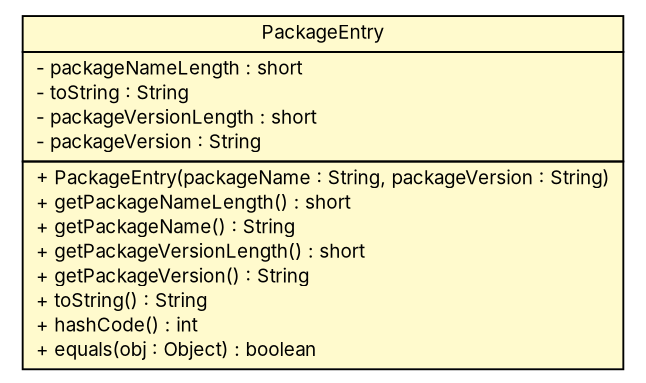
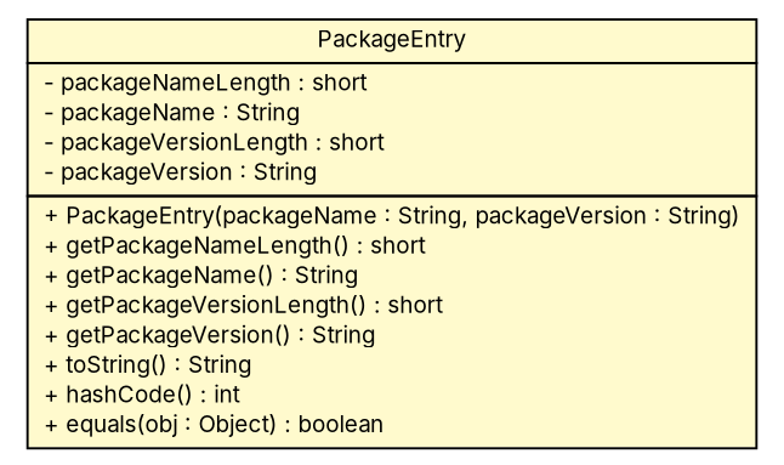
  digraph {
    nodesep=0.25
    ranksep=0.5
    fontname=Inter
-   n1 [fontcolor=black fontname=Inter fontsize=10.0 label=<<table title="org.ietf.nea.pa.attribute.util.PackageEntry" border="0" cellborder="1" cellspacing="0" cellpadding="2" port="p" bgcolor="lemonChiffon" href="./PackageEntry.html"> 		<tr><td><table border="0" cellspacing="0" cellpadding="1"> <tr><td align="center" balign="center"> PackageEntry </td></tr> 		</table></td></tr> 		<tr><td><table border="0" cellspacing="0" cellpadding="1"> <tr><td align="left" balign="left"> - packageNameLength : short </td></tr> <tr><td align="left" balign="left"> - toString : String </td></tr> <tr><td align="left" balign="left"> - packageVersionLength : short </td></tr> <tr><td align="left" balign="left"> - packageVersion : String </td></tr> 		</table></td></tr> 		<tr><td><table border="0" cellspacing="0" cellpadding="1"> <tr><td align="left" balign="left"> + PackageEntry(packageName : String, packageVersion : String) </td></tr> <tr><td align="left" balign="left"> + getPackageNameLength() : short </td></tr> <tr><td align="left" balign="left"> + getPackageName() : String </td></tr> <tr><td align="left" balign="left"> + getPackageVersionLength() : short </td></tr> <tr><td align="left" balign="left"> + getPackageVersion() : String </td></tr> <tr><td align="left" balign="left"> + toString() : String </td></tr> <tr><td align="left" balign="left"> + hashCode() : int </td></tr> <tr><td align="left" balign="left"> + equals(obj : Object) : boolean </td></tr> 		</table></td></tr> 		</table>> shape=plaintext]
+   n1 [fontcolor=black fontname=Inter fontsize=10.0 label=<<table title="org.ietf.nea.pa.attribute.util.PackageEntry" border="0" cellborder="1" cellspacing="0" cellpadding="2" port="p" bgcolor="lemonChiffon" href="./PackageEntry.html"> 		<tr><td><table border="0" cellspacing="0" cellpadding="1"> <tr><td align="center" balign="center"> PackageEntry </td></tr> 		</table></td></tr> 		<tr><td><table border="0" cellspacing="0" cellpadding="1"> <tr><td align="left" balign="left"> - packageNameLength : short </td></tr> <tr><td align="left" balign="left"> - packageName : String </td></tr> <tr><td align="left" balign="left"> - packageVersionLength : short </td></tr> <tr><td align="left" balign="left"> - packageVersion : String </td></tr> 		</table></td></tr> 		<tr><td><table border="0" cellspacing="0" cellpadding="1"> <tr><td align="left" balign="left"> + PackageEntry(packageName : String, packageVersion : String) </td></tr> <tr><td align="left" balign="left"> + getPackageNameLength() : short </td></tr> <tr><td align="left" balign="left"> + getPackageName() : String </td></tr> <tr><td align="left" balign="left"> + getPackageVersionLength() : short </td></tr> <tr><td align="left" balign="left"> + getPackageVersion() : String </td></tr> <tr><td align="left" balign="left"> + toString() : String </td></tr> <tr><td align="left" balign="left"> + hashCode() : int </td></tr> <tr><td align="left" balign="left"> + equals(obj : Object) : boolean </td></tr> 		</table></td></tr> 		</table>> shape=plaintext]
  }
